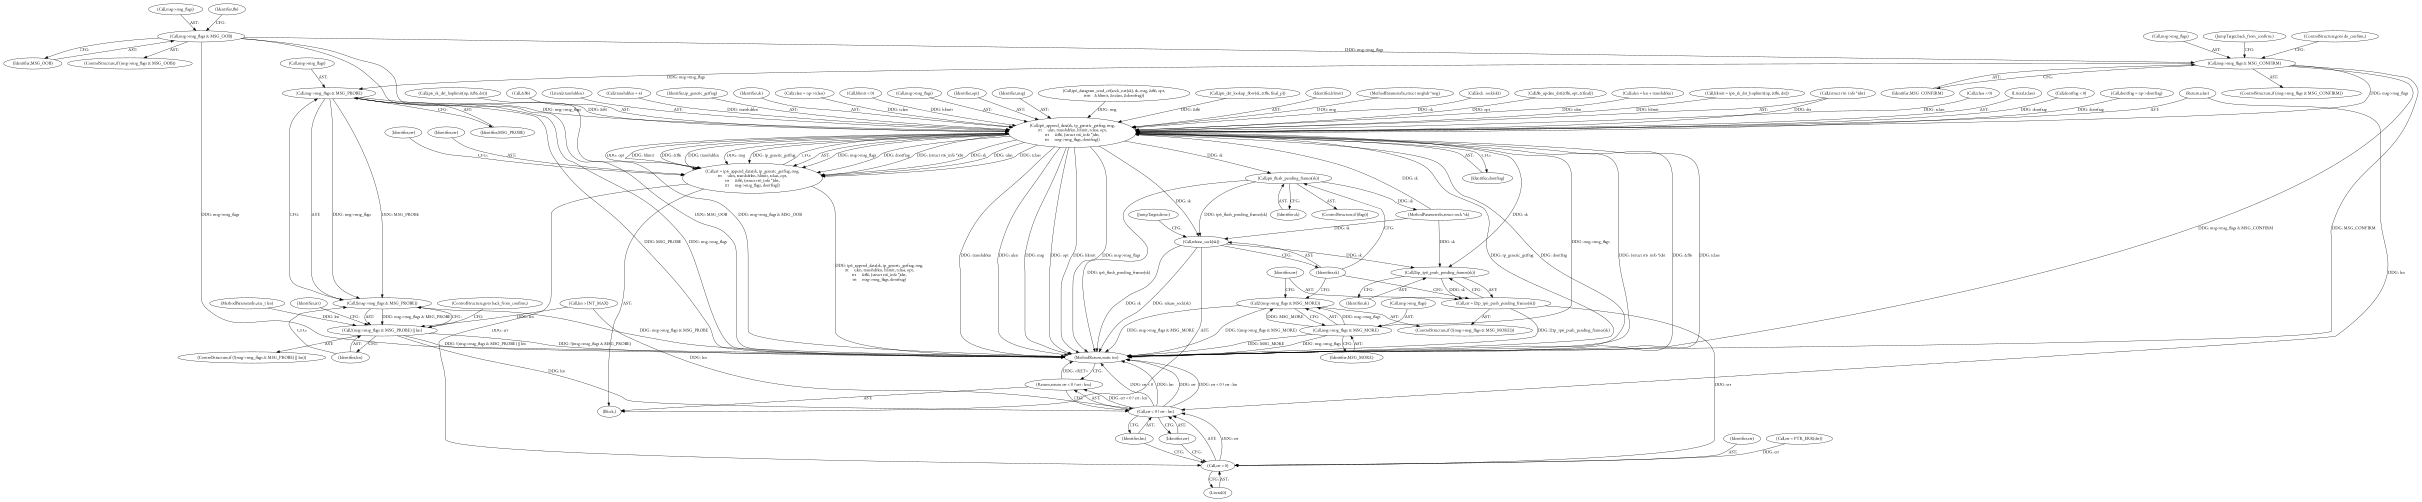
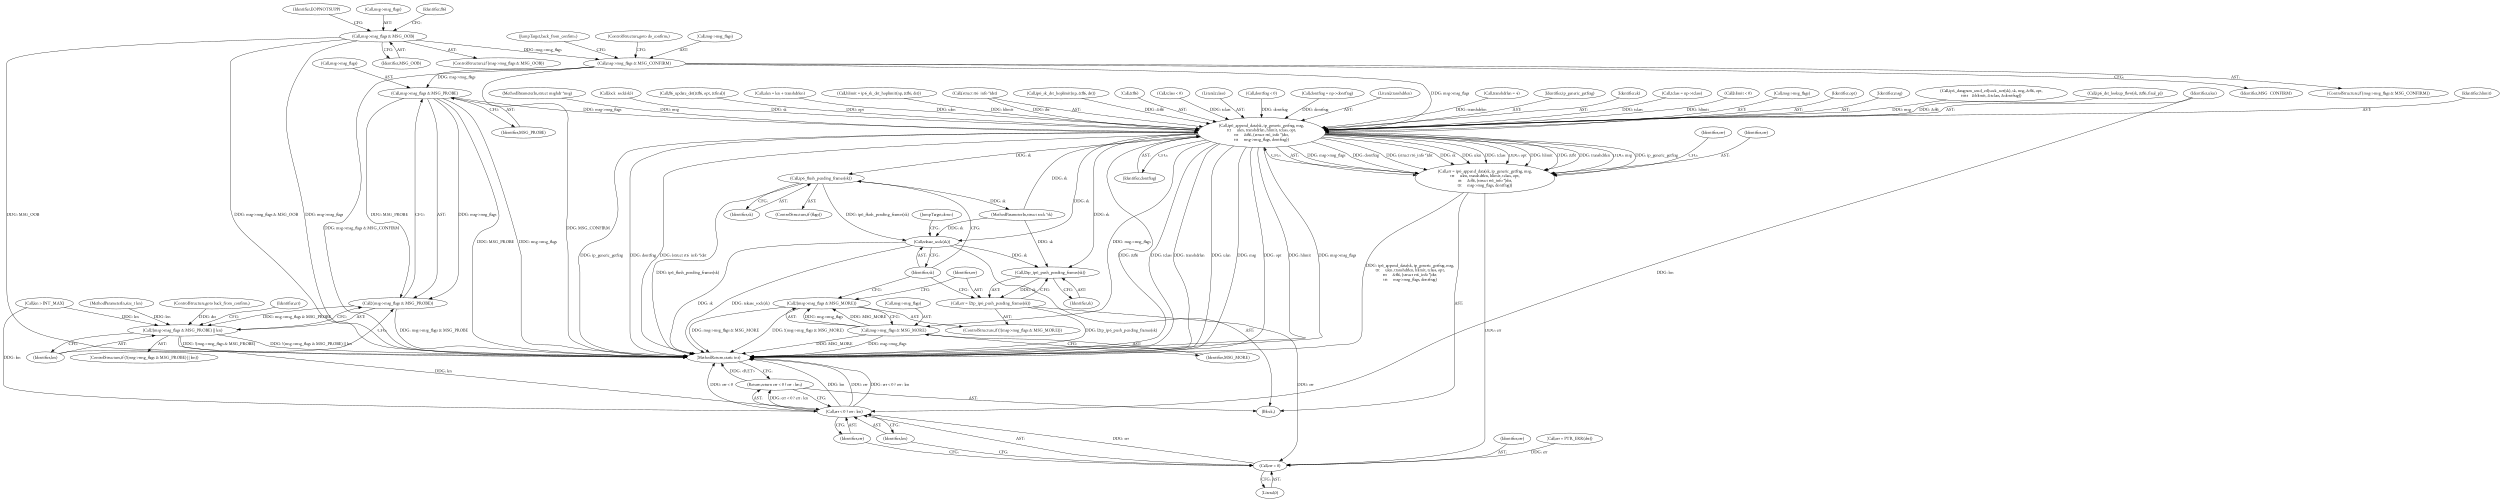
  digraph {
    fontname="EB Garamond"
    node [fontname="EB Garamond"]
    edge [fontname="EB Garamond"]
    n1 [label="(Call,msg->msg_flags & MSG_PROBE)"]
    n2 [label="(Call,ip6_append_data(sk, ip_generic_getfrag, msg,\n\t\t\t      ulen, transhdrlen, hlimit, tclass, opt,\n\t\t\t      &fl6, (struct rt6_info *)dst,\n\t\t\t      msg->msg_flags, dontfrag))"]
    n3 [label="(Call,!(msg->msg_flags & MSG_PROBE))"]
    n4 [label="(MethodReturn,static int)"]
    n5 [label="(Identifier,MSG_PROBE)"]
    n6 [label="(Call,err = ip6_append_data(sk, ip_generic_getfrag, msg,\n\t\t\t      ulen, transhdrlen, hlimit, tclass, opt,\n\t\t\t      &fl6, (struct rt6_info *)dst,\n\t\t\t      msg->msg_flags, dontfrag))"]
    n7 [label="(Call,ip6_flush_pending_frames(sk))"]
    n8 [label="(Call,release_sock(sk))"]
    n9 [label="(Call,msg->msg_flags & MSG_MORE)"]
    n10 [label="(Call,l2tp_ip6_push_pending_frames(sk))"]
    n11 [label="(Identifier,dontfrag)"]
    n12 [label="(Call,!(msg->msg_flags & MSG_PROBE) || len)"]
    n13 [label="(Return,return err < 0 ? err : len;)"]
    n14 [label="(Call,msg->msg_flags & MSG_CONFIRM)"]
    n15 [label="(Identifier,MSG_CONFIRM)"]
    n16 [label="(ControlStructure,if (msg->msg_flags & MSG_CONFIRM))"]
    n17 [label="(Call,msg->msg_flags & MSG_OOB)"]
    n18 [label="(Identifier,MSG_OOB)"]
    n19 [label="(ControlStructure,if (msg->msg_flags & MSG_OOB))"]
    n20 [label="(Call,err < 0)"]
    n21 [label="(Block,)"]
    n22 [label="(Identifier,sk)"]
    n23 [label="(ControlStructure,if (flags))"]
    n24 [label="(MethodParameterIn,struct sock *sk)"]
    n25 [label="(Identifier,sk)"]
    n26 [label="(Call,!(msg->msg_flags & MSG_MORE))"]
    n27 [label="(Identifier,MSG_MORE)"]
    n28 [label="(Call,err = l2tp_ip6_push_pending_frames(sk))"]
    n29 [label="(Identifier,sk)"]
    n30 [label="(Call,err < 0 ? err : len)"]
    n31 [label="(Literal,0)"]
    n32 [label="(Identifier,len)"]
    n33 [label="(Identifier,err)"]
    n34 [label="(ControlStructure,if (!(msg->msg_flags & MSG_MORE)))"]
    n35 [label="(ControlStructure,if (!(msg->msg_flags & MSG_PROBE) || len))"]
    n36 [label="(Identifier,len)"]
    n37 [label="(MethodParameterIn,size_t len)"]
    n38 [label="(Call,tclass < 0)"]
    n39 [label="(Identifier,err)"]
-   n40 [label="(Return,ulen)"]
+   n40 [label="(Identifier,ulen)"]
    n41 [label="(Literal,tclass)"]
    n42 [label="(Identifier,err)"]
    n43 [label="(JumpTarget,done:)"]
    n44 [label="(Call,err = PTR_ERR(dst))"]
    n45 [label="(Call,dontfrag < 0)"]
    n46 [label="(Call,dontfrag = np->dontfrag)"]
+   n47 [label="(Identifier,EOPNOTSUPP)"]
    n48 [label="(Call,ip6_sk_dst_hoplimit(np, &fl6, dst))"]
    n49 [label="(Call,&fl6)"]
    n50 [label="(Call,msg->msg_flags)"]
    n51 [label="(Literal,transhdrlen)"]
    n52 [label="(Call,transhdrlen = 4)"]
    n53 [label="(Call,msg->msg_flags)"]
    n54 [label="(Identifier,err)"]
    n55 [label="(ControlStructure,goto back_from_confirm;)"]
    n56 [label="(Identifier,ip_generic_getfrag)"]
    n57 [label="(Identifier,sk)"]
    n58 [label="(JumpTarget,back_from_confirm:)"]
    n59 [label="(Call,tclass = np->tclass)"]
    n60 [label="(Call,hlimit < 0)"]
    n61 [label="(Call,msg->msg_flags)"]
    n62 [label="(Identifier,opt)"]
    n63 [label="(Call,msg->msg_flags)"]
    n64 [label="(Identifier,msg)"]
    n65 [label="(Call,ip6_datagram_send_ctl(sock_net(sk), sk, msg, &fl6, opt,\n\t\t\t\t\t    &hlimit, &tclass, &dontfrag))"]
    n66 [label="(Call,ip6_dst_lookup_flow(sk, &fl6, final_p))"]
    n67 [label="(Identifier,err)"]
    n68 [label="(Identifier,hlimit)"]
    n69 [label="(Call,len > INT_MAX)"]
    n70 [label="(Call,msg->msg_flags)"]
    n71 [label="(MethodParameterIn,struct msghdr *msg)"]
    n72 [label="(ControlStructure,goto do_confirm;)"]
    n73 [label="(Identifier,fl6)"]
    n74 [label="(Call,lock_sock(sk))"]
    n75 [label="(Call,fl6_update_dst(&fl6, opt, &final))"]
    n76 [label="(Call,ulen = len + transhdrlen)"]
    n77 [label="(Call,hlimit = ip6_sk_dst_hoplimit(np, &fl6, dst))"]
    n78 [label="(Identifier,err)"]
    n79 [label="(Call,(struct rt6_info *)dst)"]
    n1 -> n2 [label="DDG: msg->msg_flags"]
    n1 -> n3 [label="AST: "]
    n1 -> n3 [label="DDG: msg->msg_flags"]
    n1 -> n3 [label="DDG: MSG_PROBE"]
    n1 -> n4 [label="DDG: MSG_PROBE"]
    n1 -> n4 [label="DDG: msg->msg_flags"]
    n1 -> n5 [label="CFG: "]
    n2 -> n4 [label="DDG: transhdrlen"]
    n2 -> n4 [label="DDG: ulen"]
    n2 -> n4 [label="DDG: msg"]
    n2 -> n4 [label="DDG: opt"]
    n2 -> n4 [label="DDG: hlimit"]
    n2 -> n4 [label="DDG: msg->msg_flags"]
    n2 -> n4 [label="DDG: ip_generic_getfrag"]
    n2 -> n4 [label="DDG: dontfrag"]
    n2 -> n4 [label="DDG: (struct rt6_info *)dst"]
    n2 -> n4 [label="DDG: &fl6"]
    n2 -> n4 [label="DDG: tclass"]
    n2 -> n6 [label="AST: "]
    n2 -> n6 [label="DDG: msg->msg_flags"]
    n2 -> n6 [label="DDG: dontfrag"]
    n2 -> n6 [label="DDG: (struct rt6_info *)dst"]
    n2 -> n6 [label="DDG: sk"]
    n2 -> n6 [label="DDG: ulen"]
    n2 -> n6 [label="DDG: tclass"]
    n2 -> n6 [label="DDG: opt"]
    n2 -> n6 [label="DDG: hlimit"]
    n2 -> n6 [label="DDG: &fl6"]
    n2 -> n6 [label="DDG: transhdrlen"]
    n2 -> n6 [label="DDG: msg"]
    n2 -> n6 [label="DDG: ip_generic_getfrag"]
    n2 -> n7 [label="DDG: sk"]
    n2 -> n8 [label="DDG: sk"]
    n2 -> n9 [label="DDG: msg->msg_flags"]
    n2 -> n10 [label="DDG: sk"]
    n2 -> n11 [label="CFG: "]
    n3 -> n1 [label="CFG: "]
    n3 -> n4 [label="DDG: msg->msg_flags & MSG_PROBE"]
    n3 -> n12 [label="AST: "]
    n3 -> n12 [label="DDG: msg->msg_flags & MSG_PROBE"]
    n4 -> n13 [label="CFG: "]
    n5 -> n1 [label="AST: "]
    n6 -> n2 [label="CFG: "]
    n6 -> n4 [label="DDG: ip6_append_data(sk, ip_generic_getfrag, msg,\n\t\t\t      ulen, transhdrlen, hlimit, tclass, opt,\n\t\t\t      &fl6, (struct rt6_info *)dst,\n\t\t\t      msg->msg_flags, dontfrag)"]
    n6 -> n20 [label="DDG: err"]
    n6 -> n21 [label="AST: "]
    n7 -> n4 [label="DDG: ip6_flush_pending_frames(sk)"]
    n7 -> n8 [label="DDG: ip6_flush_pending_frames(sk)"]
    n7 -> n22 [label="CFG: "]
    n7 -> n23 [label="AST: "]
    n7 -> n24 [label="DDG: sk"]
    n8 -> n4 [label="DDG: sk"]
    n8 -> n4 [label="DDG: release_sock(sk)"]
    n8 -> n10 [label="DDG: sk"]
    n8 -> n21 [label="AST: "]
    n8 -> n25 [label="CFG: "]
    n9 -> n4 [label="DDG: MSG_MORE"]
    n9 -> n4 [label="DDG: msg->msg_flags"]
    n9 -> n26 [label="AST: "]
    n9 -> n26 [label="DDG: msg->msg_flags"]
    n9 -> n26 [label="DDG: MSG_MORE"]
    n9 -> n27 [label="CFG: "]
    n10 -> n28 [label="AST: "]
    n10 -> n28 [label="DDG: sk"]
    n10 -> n29 [label="CFG: "]
    n11 -> n2 [label="AST: "]
    n12 -> n3 [label="CFG: "]
    n12 -> n4 [label="DDG: !(msg->msg_flags & MSG_PROBE)"]
    n12 -> n4 [label="DDG: !(msg->msg_flags & MSG_PROBE) || len"]
    n12 -> n30 [label="DDG: len"]
    n12 -> n35 [label="AST: "]
    n12 -> n36 [label="CFG: "]
    n13 -> n4 [label="DDG: <RET>"]
    n13 -> n21 [label="AST: "]
    n13 -> n30 [label="CFG: "]
    n14 -> n1 [label="DDG: msg->msg_flags"]
    n14 -> n2 [label="DDG: msg->msg_flags"]
    n14 -> n4 [label="DDG: msg->msg_flags & MSG_CONFIRM"]
    n14 -> n4 [label="DDG: MSG_CONFIRM"]
    n14 -> n15 [label="CFG: "]
    n14 -> n16 [label="AST: "]
-   n15 -> n14 [label="AST: "]
    n17 -> n4 [label="DDG: msg->msg_flags"]
    n17 -> n4 [label="DDG: MSG_OOB"]
    n17 -> n4 [label="DDG: msg->msg_flags & MSG_OOB"]
    n17 -> n14 [label="DDG: msg->msg_flags"]
    n17 -> n18 [label="CFG: "]
    n17 -> n19 [label="AST: "]
    n18 -> n17 [label="AST: "]
    n20 -> n30 [label="AST: "]
    n20 -> n30 [label="DDG: err"]
    n20 -> n31 [label="CFG: "]
    n22 -> n7 [label="AST: "]
    n24 -> n2 [label="DDG: sk"]
    n24 -> n8 [label="DDG: sk"]
    n24 -> n10 [label="DDG: sk"]
    n25 -> n7 [label="CFG: "]
    n25 -> n8 [label="AST: "]
    n25 -> n26 [label="CFG: "]
    n25 -> n28 [label="CFG: "]
    n26 -> n4 [label="DDG: !(msg->msg_flags & MSG_MORE)"]
    n26 -> n4 [label="DDG: msg->msg_flags & MSG_MORE"]
    n26 -> n9 [label="CFG: "]
    n26 -> n34 [label="AST: "]
    n27 -> n9 [label="AST: "]
    n28 -> n4 [label="DDG: l2tp_ip6_push_pending_frames(sk)"]
    n28 -> n10 [label="CFG: "]
    n28 -> n20 [label="DDG: err"]
    n28 -> n34 [label="AST: "]
    n29 -> n10 [label="AST: "]
    n30 -> n4 [label="DDG: err"]
    n30 -> n4 [label="DDG: err < 0 ? err : len"]
    n30 -> n4 [label="DDG: err < 0"]
    n30 -> n4 [label="DDG: len"]
    n30 -> n13 [label="AST: "]
    n30 -> n13 [label="DDG: err < 0 ? err : len"]
    n30 -> n32 [label="CFG: "]
    n30 -> n33 [label="CFG: "]
    n31 -> n20 [label="AST: "]
    n32 -> n20 [label="CFG: "]
    n32 -> n30 [label="AST: "]
    n33 -> n20 [label="CFG: "]
    n33 -> n30 [label="AST: "]
    n36 -> n3 [label="CFG: "]
    n36 -> n12 [label="AST: "]
    n37 -> n12 [label="DDG: len"]
    n38 -> n2 [label="DDG: tclass"]
    n39 -> n20 [label="AST: "]
    n40 -> n2 [label="AST: "]
    n40 -> n30 [label="DDG: len"]
    n41 -> n2 [label="AST: "]
    n42 -> n26 [label="CFG: "]
    n42 -> n28 [label="AST: "]
    n43 -> n8 [label="CFG: "]
    n44 -> n20 [label="DDG: err"]
    n45 -> n2 [label="DDG: dontfrag"]
    n46 -> n2 [label="DDG: dontfrag"]
+   n47 -> n17 [label="CFG: "]
    n48 -> n2 [label="DDG: &fl6"]
    n49 -> n2 [label="AST: "]
    n50 -> n1 [label="AST: "]
    n51 -> n2 [label="AST: "]
    n52 -> n2 [label="DDG: transhdrlen"]
    n53 -> n14 [label="AST: "]
    n54 -> n6 [label="CFG: "]
-   n55 -> n12 [label="CFG: "]
+   n55 -> n12 [label="DDG: dst"]
    n56 -> n2 [label="AST: "]
    n57 -> n2 [label="AST: "]
    n58 -> n14 [label="CFG: "]
    n59 -> n2 [label="DDG: tclass"]
    n60 -> n2 [label="DDG: hlimit"]
    n61 -> n2 [label="AST: "]
    n62 -> n2 [label="AST: "]
    n63 -> n9 [label="AST: "]
    n64 -> n2 [label="AST: "]
    n65 -> n2 [label="DDG: msg"]
    n66 -> n2 [label="DDG: &fl6"]
    n67 -> n6 [label="AST: "]
    n68 -> n2 [label="AST: "]
    n69 -> n12 [label="DDG: len"]
    n69 -> n30 [label="DDG: len"]
    n70 -> n17 [label="AST: "]
    n71 -> n2 [label="DDG: msg"]
    n72 -> n14 [label="CFG: "]
    n73 -> n17 [label="CFG: "]
    n74 -> n2 [label="DDG: sk"]
    n75 -> n2 [label="DDG: opt"]
    n76 -> n2 [label="DDG: ulen"]
    n77 -> n2 [label="DDG: hlimit"]
    n78 -> n12 [label="CFG: "]
    n79 -> n2 [label="AST: "]
    n79 -> n2 [label="DDG: dst"]
  }
